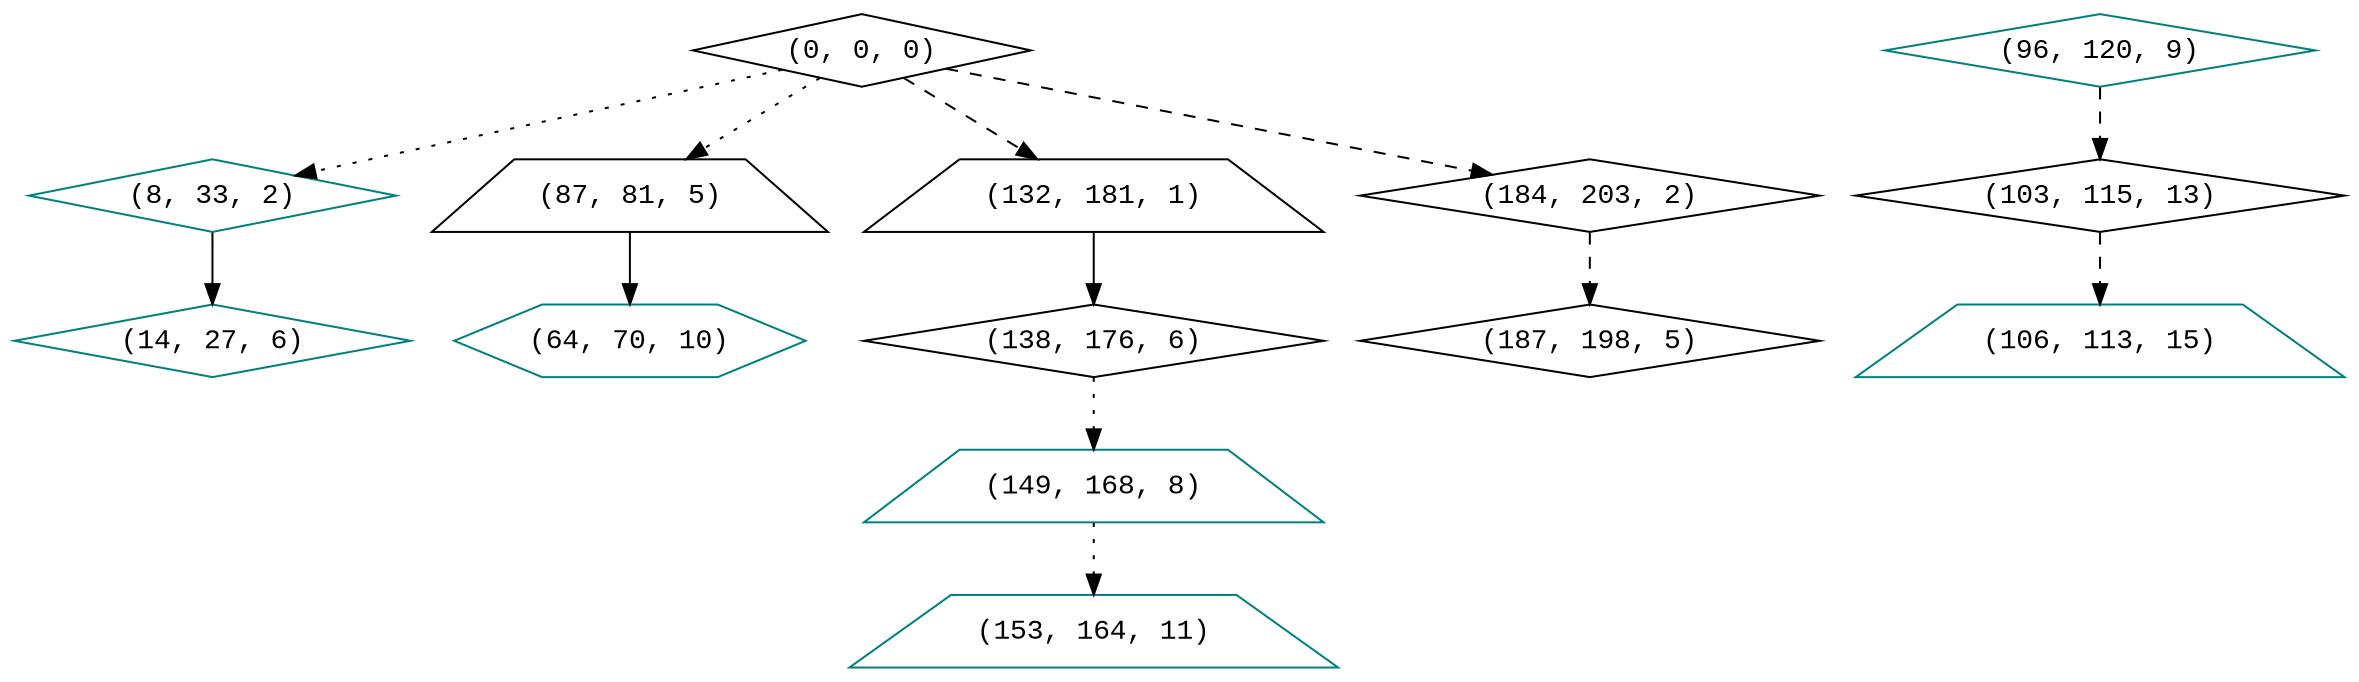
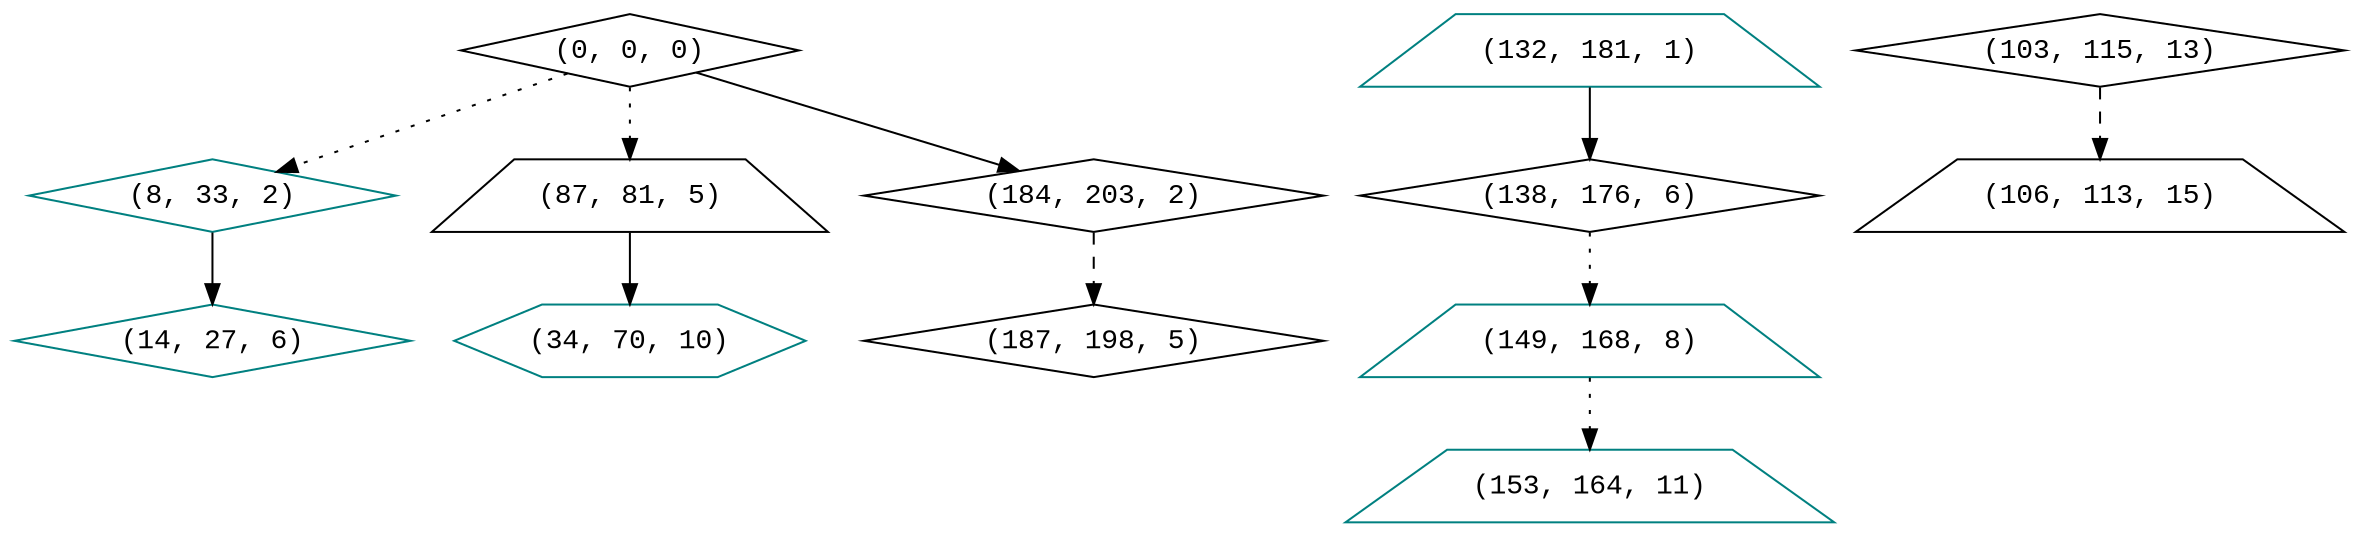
  digraph {
    fontname="Liberation Mono"
    node [color=teal fontname="Liberation Mono" shape=diamond]
    edge [fontname="Liberation Mono" style=dashed]
    "(8, 33, 2)"
    "(0, 0, 0)" [color=black]
    n3 [color=black label="(87, 81, 5)" shape=trapezium]
-   "(132, 181, 1)" [color=black shape=trapezium]
+   "(132, 181, 1)" [shape=trapezium]
    "(184, 203, 2)" [color=black]
    "(14, 27, 6)"
-   "(64, 70, 10)" [shape=hexagon]
+   "(64, 70, 10)" [shape=hexagon label="(34, 70, 10)"]
    "(138, 176, 6)" [color=black]
    "(187, 198, 5)" [color=black]
-   "(96, 120, 9)"
    "(103, 115, 13)" [color=black]
-   "(106, 113, 15)" [shape=trapezium]
+   "(106, 113, 15)" [color=black shape=trapezium]
    "(149, 168, 8)" [shape=trapezium]
    "(153, 164, 11)" [shape=trapezium]
    "(8, 33, 2)" -> "(14, 27, 6)" [style=solid]
    "(0, 0, 0)" -> "(8, 33, 2)" [style=dotted]
    "(0, 0, 0)" -> n3 [style=dotted]
-   "(0, 0, 0)" -> "(132, 181, 1)"
-   "(0, 0, 0)" -> "(184, 203, 2)"
+   "(0, 0, 0)" -> "(184, 203, 2)" [style=solid]
    n3 -> "(64, 70, 10)" [style=solid]
    "(132, 181, 1)" -> "(138, 176, 6)" [style=solid]
    "(184, 203, 2)" -> "(187, 198, 5)"
    "(138, 176, 6)" -> "(149, 168, 8)" [style=dotted]
-   "(96, 120, 9)" -> "(103, 115, 13)"
    "(103, 115, 13)" -> "(106, 113, 15)"
    "(149, 168, 8)" -> "(153, 164, 11)" [style=dotted]
  }
